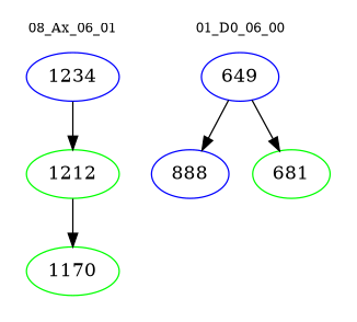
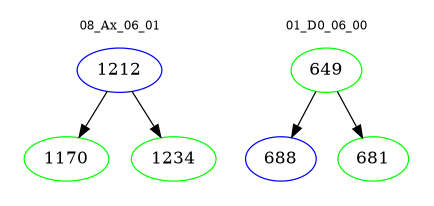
  digraph {
    node [color=blue]
    edge [color=black]
-   n1 [color=green label=1212]
+   n1 [label=1212]
    n2 [color=green label=1170]
-   n3 [label=1234]
-   n4 [label=649]
-   n5 [label=888]
+   n3 [color=green label=1234]
+   n4 [color=green label=649]
+   n5 [label=688]
    n6 [color=green label=681]
    subgraph cluster_1 {
      color=white
      fontsize=10
      label="08_Ax_06_01"
      n1
      n2
      n3
    }
    subgraph cluster_2 {
      color=white
      fontsize=10
      label="01_D0_06_00"
      n4
      n5
      n6
    }
    n1 -> n2
-   n3 -> n1
+   n1 -> n3
    n4 -> n5
    n4 -> n6
  }
